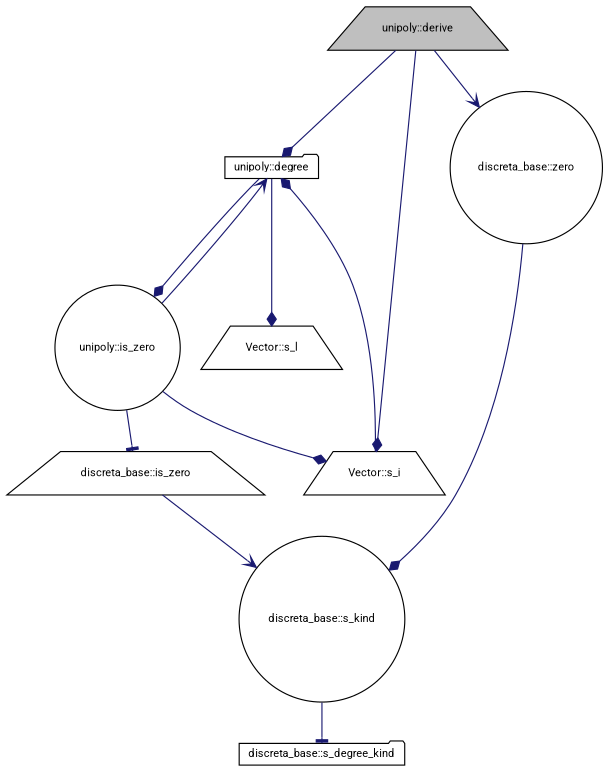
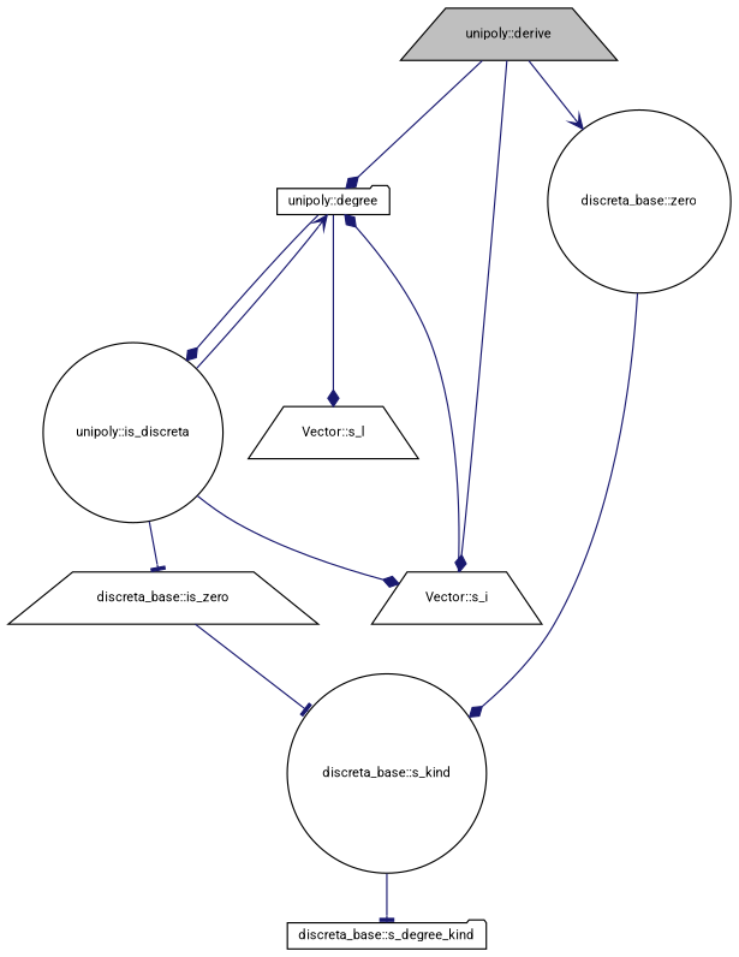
  digraph {
    fontname=Roboto
    rankdir=TB
    node [color=black fillcolor=white fontname=Roboto fontsize=10 shape=trapezium style=filled]
    edge [arrowhead=diamond color=midnightblue fontname=Roboto fontsize=10 labelfontname=Helvetica labelfontsize=10 style=solid]
    n1 [fillcolor=grey75 fontcolor=black height=0.2 label="unipoly::derive" width=0.4]
    n2 [height=0.2 label="unipoly::degree" shape=folder width=0.4]
    n3 [height=0.2 label="Vector::s_i" width=0.4]
    n4 [height=0.2 label="discreta_base::zero" shape=circle width=0.4]
    n5 [height=0.2 label="Vector::s_l" width=0.4]
-   n6 [height=0.2 label="unipoly::is_zero" shape=circle width=0.4]
+   n6 [height=0.2 label="unipoly::is_discreta" shape=circle width=0.4]
    n7 [height=0.2 label="discreta_base::s_kind" shape=circle width=0.4]
    n8 [height=0.2 label="discreta_base::is_zero" width=0.4]
    n9 [height=0.2 label="discreta_base::s_degree_kind" shape=folder width=0.4]
    n1 -> n2
    n1 -> n3
    n1 -> n4 [arrowhead=vee]
    n2 -> n5
    n2 -> n6
    n3 -> n2
    n4 -> n7
    n6 -> n2 [arrowhead=vee]
    n6 -> n3
    n6 -> n8 [arrowhead=tee]
    n7 -> n9 [arrowhead=tee]
-   n8 -> n7 [arrowhead=vee]
+   n8 -> n7 [arrowhead=tee]
  }
